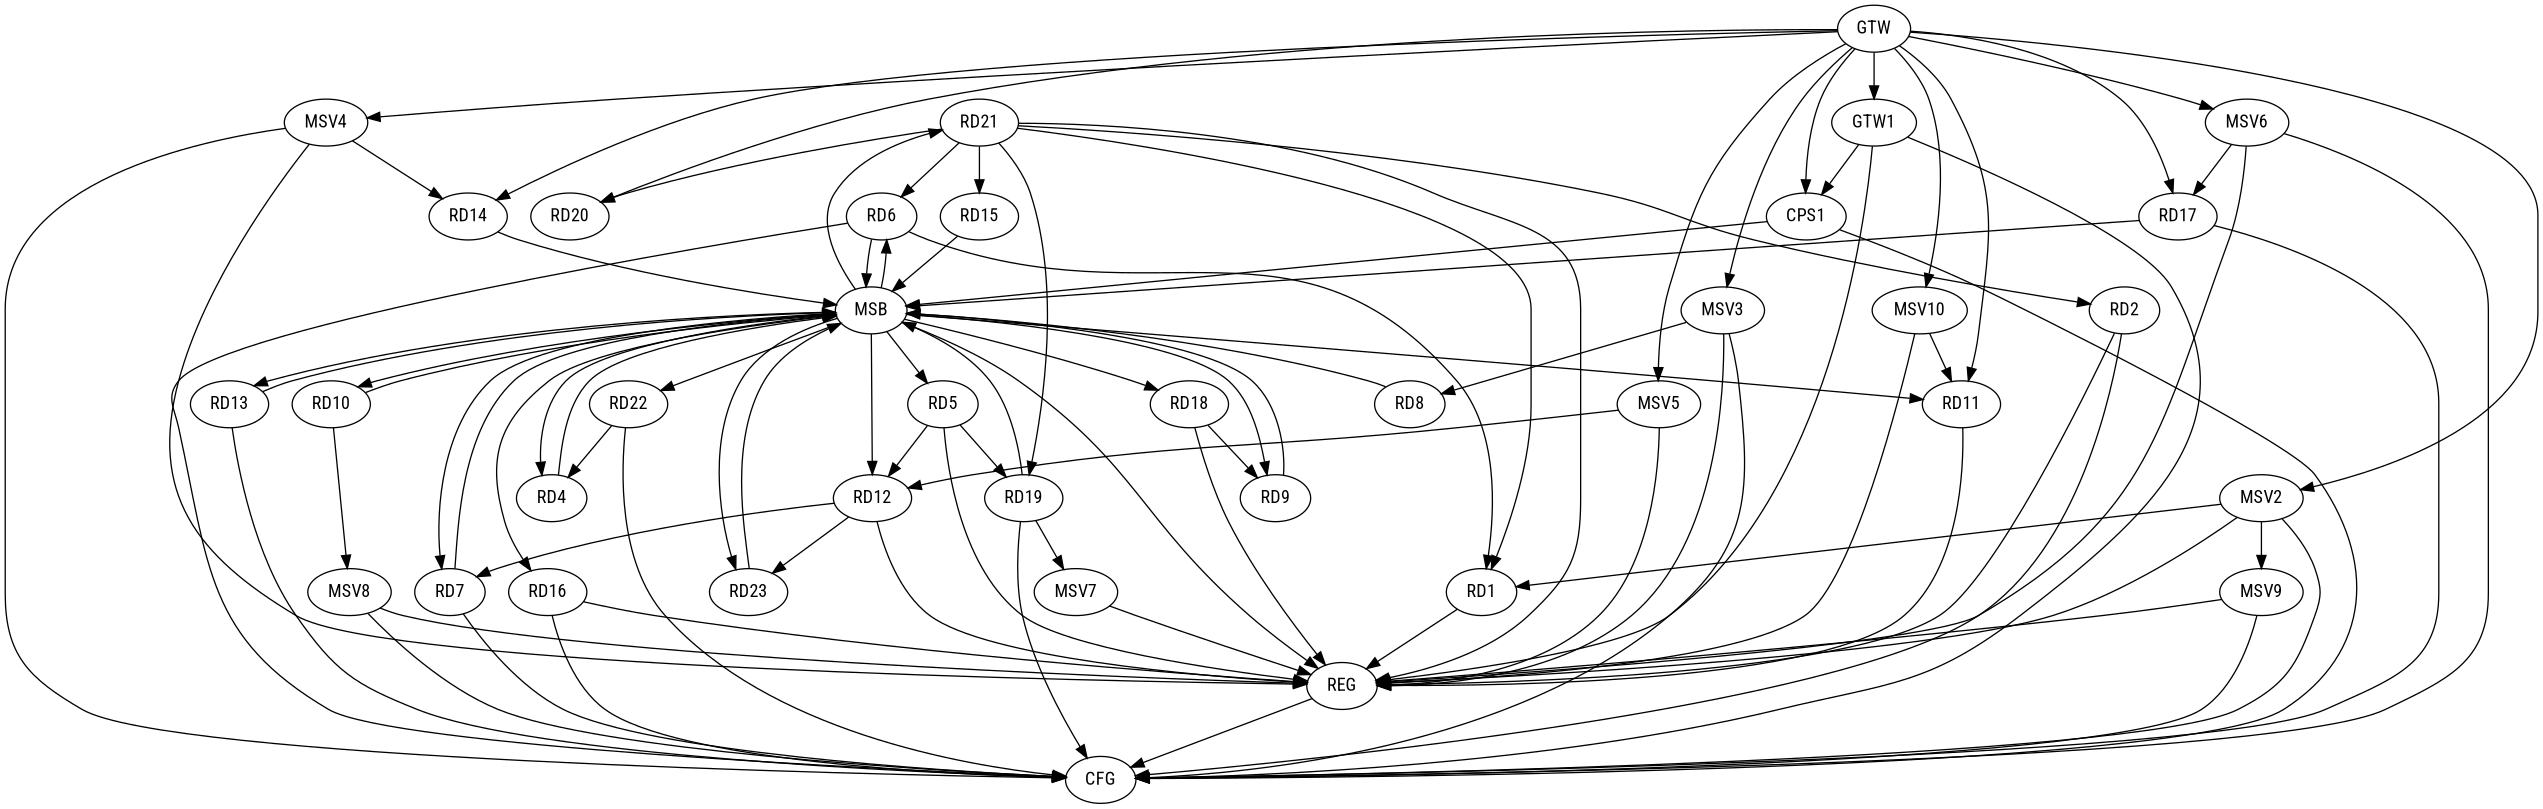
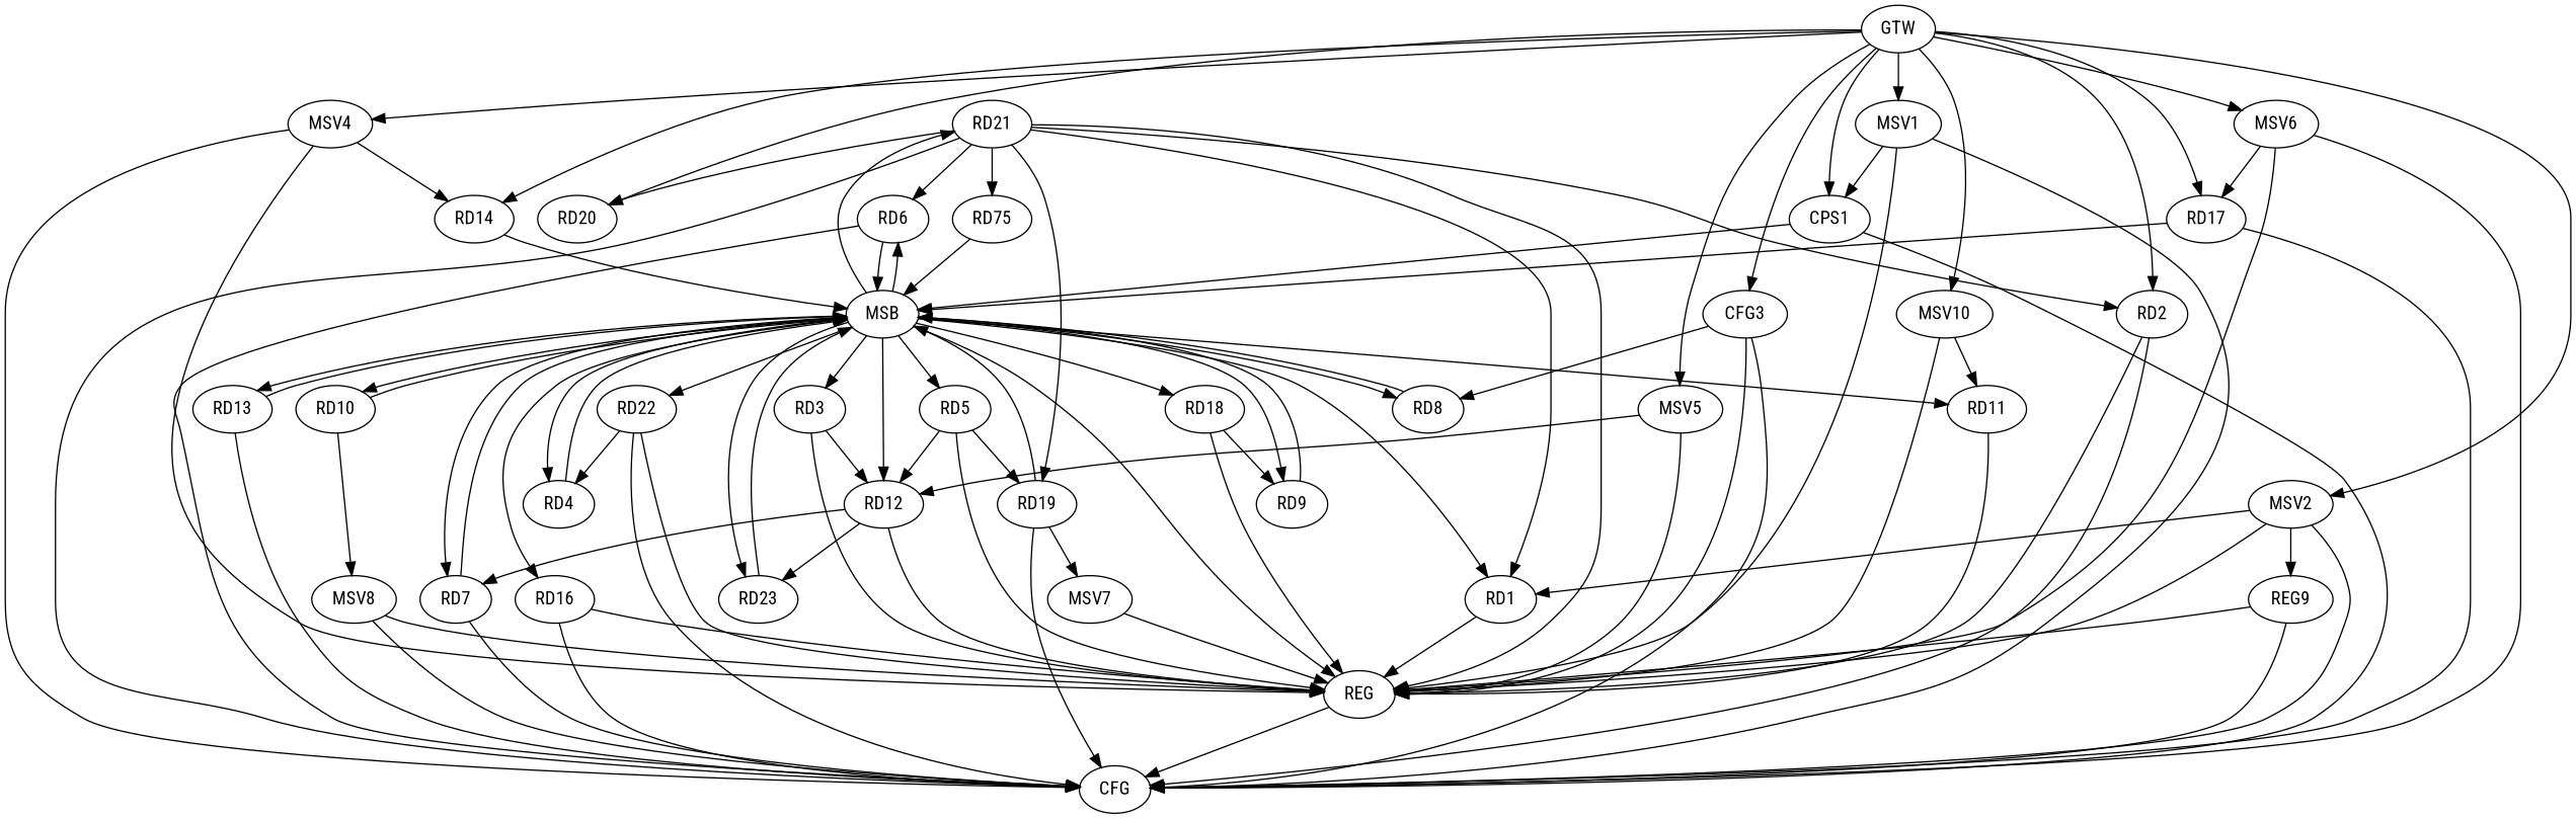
  strict digraph {
    fontname="Roboto Condensed"
    node [fontname="Roboto Condensed"]
    edge [fontname="Roboto Condensed"]
    n1 [label=RD1]
    n2 [label=REG]
    n3 [label=CFG]
    n4 [label=RD2]
+   n5 [label=RD3]
    n6 [label=RD12]
    n7 [label=RD7]
    n8 [label=RD23]
    n9 [label=RD4]
    n10 [label=MSB]
    n11 [label=RD5]
    n12 [label=RD6]
    n13 [label=RD8]
    n14 [label=RD9]
    n15 [label=RD10]
    n16 [label=RD11]
    n17 [label=RD13]
    n18 [label=RD16]
    n19 [label=RD18]
    n20 [label=RD21]
    n21 [label=RD22]
    n22 [label=RD19]
    n23 [label=MSV7]
    n24 [label=MSV8]
    n25 [label=RD14]
-   n26 [label=RD15]
+   n26 [label=RD75]
    n27 [label=RD17]
    n28 [label=RD20]
    n29 [label=CPS1]
    n30 [label=GTW]
-   n31 [label=GTW1]
+   n31 [label=MSV1]
    n32 [label=MSV2]
-   n33 [label=MSV3]
+   n33 [label=CFG3]
    n34 [label=MSV4]
    n35 [label=MSV5]
    n36 [label=MSV6]
    n37 [label=MSV10]
-   n38 [label=MSV9]
+   n38 [label=REG9]
    n1 -> n2
    n2 -> n3
    n4 -> n2
    n4 -> n3
+   n5 -> n2
+   n5 -> n6
    n6 -> n2
    n6 -> n7
    n6 -> n8
    n7 -> n3
    n7 -> n10
    n8 -> n10
    n9 -> n10
-   n12 -> n1
+   n10 -> n1
    n10 -> n2
+   n10 -> n5
    n10 -> n6
    n10 -> n7
    n10 -> n8
    n10 -> n9
    n10 -> n11
    n10 -> n12
+   n10 -> n13
    n10 -> n14
    n10 -> n15
    n10 -> n16
    n10 -> n17
    n10 -> n18
    n10 -> n19
    n10 -> n20
    n10 -> n21
    n11 -> n2
    n11 -> n6
    n11 -> n22
    n12 -> n3
    n12 -> n10
    n13 -> n10
    n14 -> n10
    n15 -> n10
    n15 -> n24
    n16 -> n2
    n17 -> n3
    n17 -> n10
    n18 -> n2
    n18 -> n3
    n19 -> n2
    n19 -> n14
    n20 -> n1
    n20 -> n2
+   n20 -> n3
    n20 -> n4
    n20 -> n12
    n20 -> n22
    n20 -> n26
    n20 -> n28
+   n21 -> n2
    n21 -> n3
    n21 -> n9
    n22 -> n3
    n22 -> n10
    n22 -> n23
    n23 -> n2
    n24 -> n2
    n24 -> n3
    n25 -> n10
    n26 -> n10
    n27 -> n3
    n27 -> n10
    n29 -> n3
    n29 -> n10
-   n30 -> n16
+   n30 -> n4
    n30 -> n25
    n30 -> n27
    n30 -> n28
    n30 -> n29
    n30 -> n31
    n30 -> n32
    n30 -> n33
    n30 -> n34
    n30 -> n35
    n30 -> n36
    n30 -> n37
    n31 -> n2
    n31 -> n3
    n31 -> n29
    n32 -> n1
    n32 -> n2
    n32 -> n3
    n32 -> n38
    n33 -> n2
    n33 -> n3
    n33 -> n13
    n34 -> n2
    n34 -> n3
    n34 -> n25
    n35 -> n2
    n35 -> n6
    n36 -> n2
    n36 -> n3
    n36 -> n27
    n37 -> n2
    n37 -> n16
    n38 -> n2
    n38 -> n3
  }
